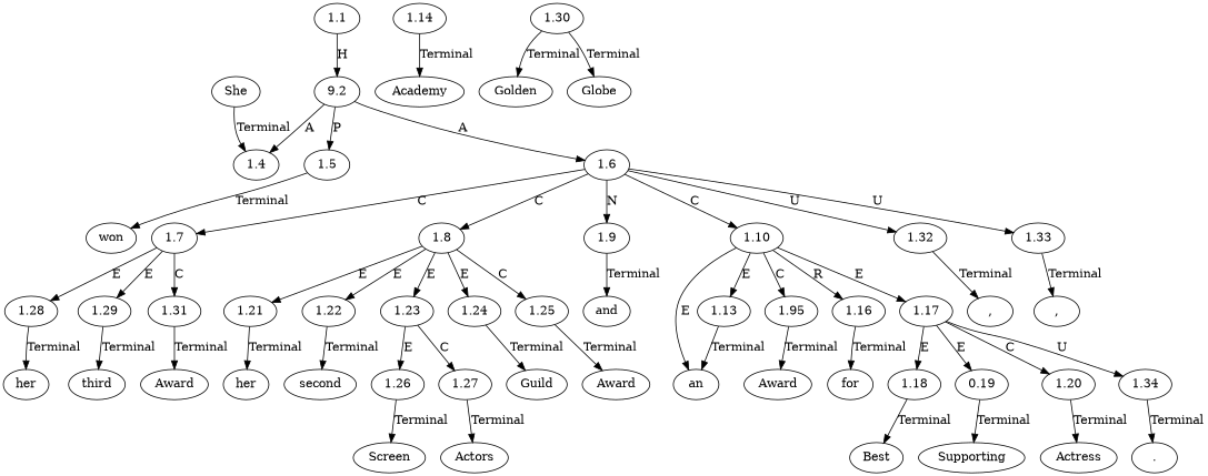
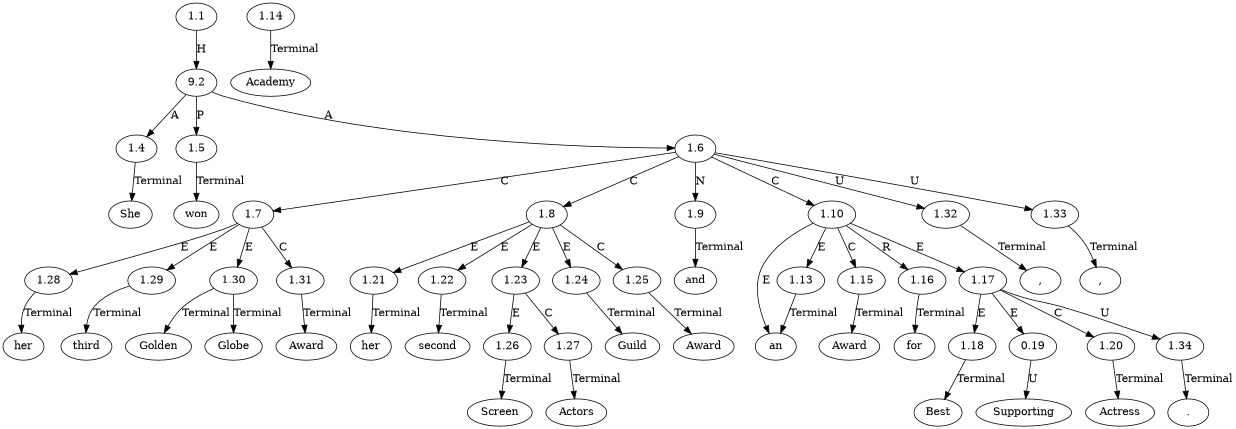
  digraph {
    node [ordering=out]
    edge [ordering=out]
    n1 [label=She]
    n2 [label=second]
    n3 [label=Screen]
    n4 [label=Actors]
    n5 [label=Guild]
    n6 [label=Award]
    n7 [label=","]
    n8 [label=and]
    n9 [label=an]
    n10 [label=Academy]
    n11 [label=Award]
    n12 [label=won]
    n13 [label=for]
    n14 [label=Best]
    n15 [label=Supporting]
    n16 [label=Actress]
    n17 [label="."]
    n18 [label=her]
    n19 [label=third]
    n20 [label=Golden]
    n21 [label=Globe]
    n22 [label=Award]
    n23 [label=","]
    n24 [label=her]
    n25 [label=1.1]
    n26 [label=9.2]
    n27 [label=1.4]
    n28 [label=1.5]
    n29 [label=1.6]
    n30 [label=1.7]
    n31 [label=1.8]
    n32 [label=1.9]
    n33 [label=1.10]
    n34 [label=1.32]
    n35 [label=1.33]
    n36 [label=1.28]
    n37 [label=1.29]
    n38 [label=1.30]
    n39 [label=1.31]
    n40 [label=1.21]
    n41 [label=1.22]
    n42 [label=1.23]
    n43 [label=1.24]
    n44 [label=1.25]
    n45 [label=1.13]
-   n46 [label=1.95]
+   n46 [label=1.15]
    n47 [label=1.16]
    n48 [label=1.17]
    n49 [label=1.26]
    n50 [label=1.27]
    n51 [label=1.14]
    n52 [label=1.18]
    n53 [label=0.19]
    n54 [label=1.20]
    n55 [label=1.34]
    n25 -> n26 [label=H]
    n26 -> n27 [label=A]
    n26 -> n28 [label=P]
    n26 -> n29 [label=A]
-   n1 -> n27 [label=Terminal]
+   n27 -> n1 [label=Terminal]
    n28 -> n12 [label=Terminal]
    n29 -> n30 [label=C]
    n29 -> n31 [label=C]
    n29 -> n32 [label=N]
    n29 -> n33 [label=C]
    n29 -> n34 [label=U]
    n29 -> n35 [label=U]
    n30 -> n36 [label=E]
    n30 -> n37 [label=E]
+   n30 -> n38 [label=E]
    n30 -> n39 [label=C]
    n31 -> n40 [label=E]
    n31 -> n41 [label=E]
    n31 -> n42 [label=E]
    n31 -> n43 [label=E]
    n31 -> n44 [label=C]
    n32 -> n8 [label=Terminal]
    n33 -> n9 [label=E]
    n33 -> n45 [label=E]
    n33 -> n46 [label=C]
    n33 -> n47 [label=R]
    n33 -> n48 [label=E]
    n34 -> n23 [label=Terminal]
    n35 -> n7 [label=Terminal]
    n36 -> n18 [label=Terminal]
    n37 -> n19 [label=Terminal]
    n38 -> n20 [label=Terminal]
    n38 -> n21 [label=Terminal]
    n39 -> n22 [label=Terminal]
    n40 -> n24 [label=Terminal]
    n41 -> n2 [label=Terminal]
    n42 -> n49 [label=E]
    n42 -> n50 [label=C]
    n43 -> n5 [label=Terminal]
    n44 -> n6 [label=Terminal]
    n45 -> n9 [label=Terminal]
    n46 -> n11 [label=Terminal]
    n47 -> n13 [label=Terminal]
    n48 -> n52 [label=E]
    n48 -> n53 [label=E]
    n48 -> n54 [label=C]
    n48 -> n55 [label=U]
    n49 -> n3 [label=Terminal]
    n50 -> n4 [label=Terminal]
    n51 -> n10 [label=Terminal]
    n52 -> n14 [label=Terminal]
-   n53 -> n15 [label=Terminal]
+   n53 -> n15 [label=U]
    n54 -> n16 [label=Terminal]
    n55 -> n17 [label=Terminal]
  }
